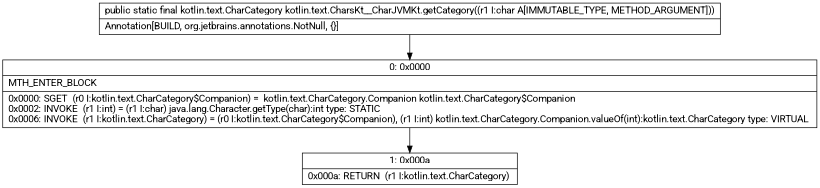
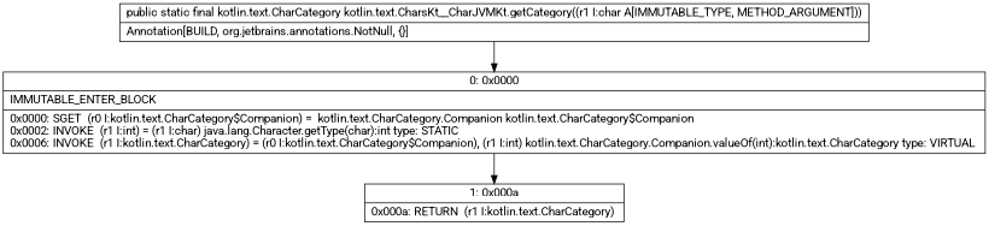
  digraph {
    fontname=Roboto
    node [shape=record fontname=Roboto]
    edge [fontname=Roboto]
-   n1 [label="{0\:\ 0x0000|MTH_ENTER_BLOCK\l|0x0000: SGET  (r0 I:kotlin.text.CharCategory$Companion) =  kotlin.text.CharCategory.Companion kotlin.text.CharCategory$Companion \l0x0002: INVOKE  (r1 I:int) = (r1 I:char) java.lang.Character.getType(char):int type: STATIC \l0x0006: INVOKE  (r1 I:kotlin.text.CharCategory) = (r0 I:kotlin.text.CharCategory$Companion), (r1 I:int) kotlin.text.CharCategory.Companion.valueOf(int):kotlin.text.CharCategory type: VIRTUAL \l}"]
+   n1 [label="{0\:\ 0x0000|IMMUTABLE_ENTER_BLOCK\l|0x0000: SGET  (r0 I:kotlin.text.CharCategory$Companion) =  kotlin.text.CharCategory.Companion kotlin.text.CharCategory$Companion \l0x0002: INVOKE  (r1 I:int) = (r1 I:char) java.lang.Character.getType(char):int type: STATIC \l0x0006: INVOKE  (r1 I:kotlin.text.CharCategory) = (r0 I:kotlin.text.CharCategory$Companion), (r1 I:int) kotlin.text.CharCategory.Companion.valueOf(int):kotlin.text.CharCategory type: VIRTUAL \l}"]
    n2 [label="{1\:\ 0x000a|0x000a: RETURN  (r1 I:kotlin.text.CharCategory) \l}"]
    n3 [label="{public static final kotlin.text.CharCategory kotlin.text.CharsKt__CharJVMKt.getCategory((r1 I:char A[IMMUTABLE_TYPE, METHOD_ARGUMENT]))  | Annotation[BUILD, org.jetbrains.annotations.NotNull, \{\}]\l}"]
    n1 -> n2
    n3 -> n1
  }
